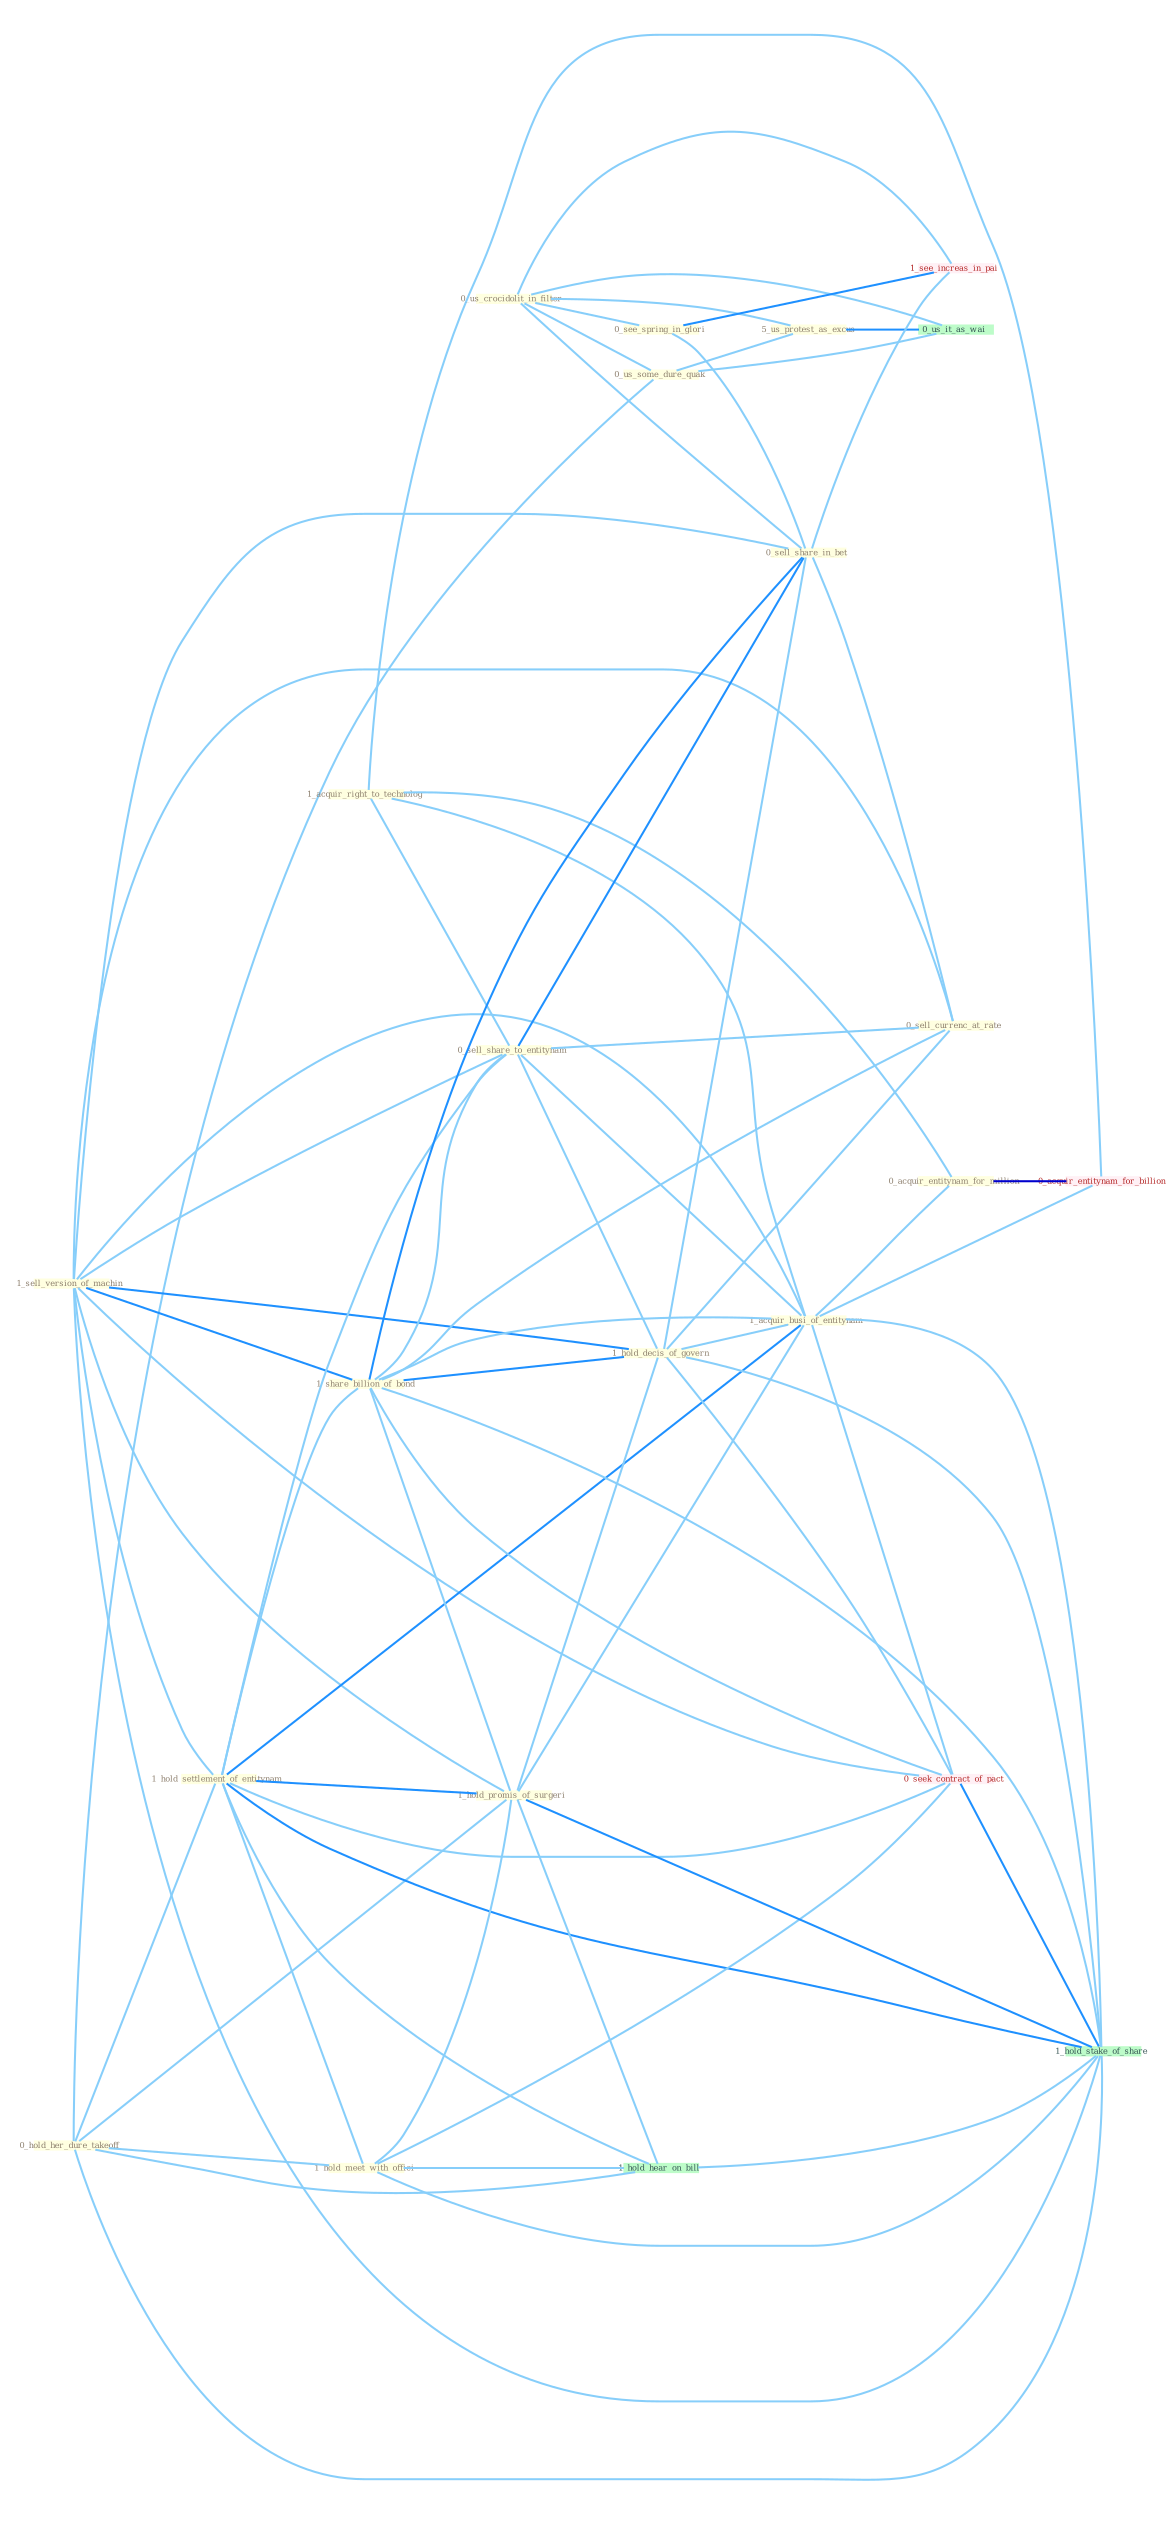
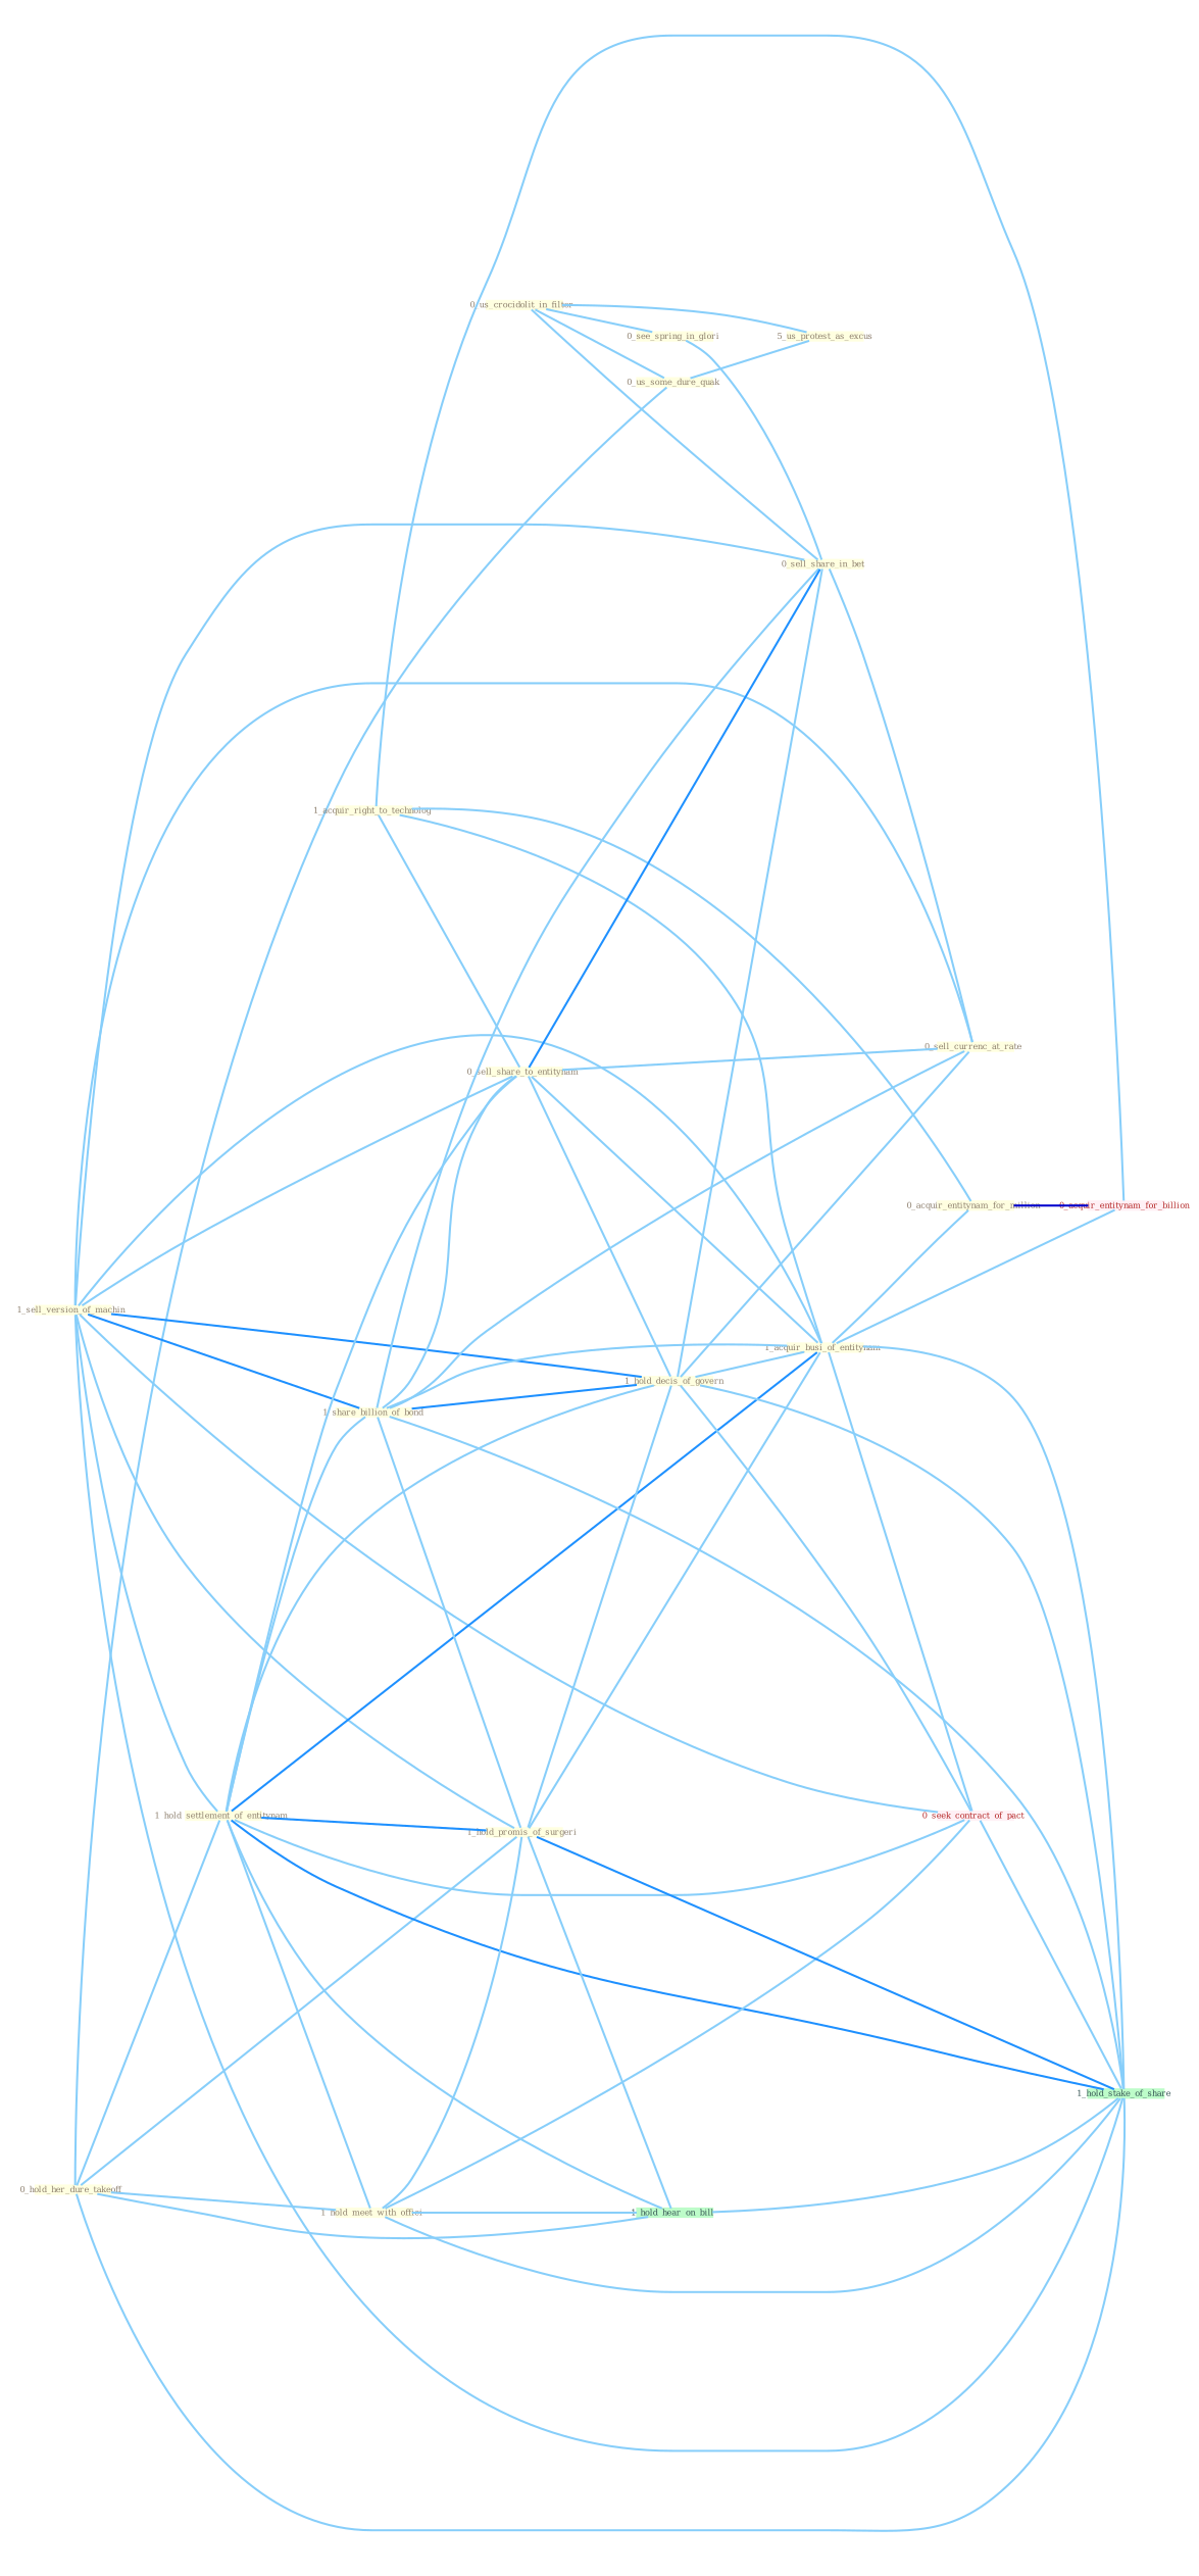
  graph {
    rankdir=LR
    node [color="#ffffe0" fixedsize=true fontcolor="#8b7d6b" fontsize=4 shape=polygon style=filled]
    edge [color="#87cefa" w=1]
    "0_hold_her_dure_takeoff " [height=.06 width=.5]
    "1_acquir_right_to_technolog " [height=.06 width=.5]
    "0_us_crocidolit_in_filter " [height=.06 width=.5]
    "0_us_some_dure_quak " [height=.06 width=.5]
    "1_sell_version_of_machin " [height=.06 width=.5]
    "1_hold_settlement_of_entitynam " [height=.06 width=.5]
    n7 [height=.06 label="1_share_billion_of_bond" width=.5]
    "1_hold_meet_with_offici " [height=.06 width=.5]
    "1_hold_promis_of_surgeri " [height=.06 width=.5]
    "0_sell_share_to_entitynam " [height=.06 width=.5]
    "0_see_spring_in_glori " [height=.06 width=.5]
    n12 [height=.06 label="1_hold_decis_of_govern" width=.5]
    "1_acquir_busi_of_entitynam " [height=.06 width=.5]
    n14 [height=.06 label="5_us_protest_as_excus" width=.5]
    "0_sell_share_in_bet " [height=.06 width=.5]
    "0_sell_currenc_at_rate " [height=.06 width=.5]
    "0_acquir_entitynam_for_million " [height=.06 width=.5]
    "0_seek_contract_of_pact " [color="#fff0f5" fontcolor="#b22222" height=.06 width=.5]
    "0_acquir_entitynam_for_billion " [color="#fff0f5" fontcolor="#b22222" height=.06 width=.5]
-   "1_see_increas_in_pai " [color="#fff0f5" fontcolor="#b22222" height=.06 width=.5]
    "1_hold_hear_on_bill " [color="#BDFCC9" fontcolor="#2f4f4f" height=.06 width=.5]
    "1_hold_stake_of_share " [color="#BDFCC9" fontcolor="#2f4f4f" height=.06 width=.5]
-   "0_us_it_as_wai " [color="#BDFCC9" fontcolor="#2f4f4f" height=.06 width=.5]
    subgraph sub_1 {
      "0_hold_her_dure_takeoff "
      "1_acquir_right_to_technolog "
      "0_us_crocidolit_in_filter "
      "0_us_some_dure_quak "
      "1_sell_version_of_machin "
      "1_hold_settlement_of_entitynam "
      n7
      "1_hold_meet_with_offici "
      "1_hold_promis_of_surgeri "
      "0_sell_share_to_entitynam "
      "0_see_spring_in_glori "
      n12
      "1_acquir_busi_of_entitynam "
      n14
      "0_sell_share_in_bet "
      "0_sell_currenc_at_rate "
      "0_acquir_entitynam_for_million "
    }
    subgraph sub_2 {
      "0_seek_contract_of_pact "
      "0_acquir_entitynam_for_billion "
-     "1_see_increas_in_pai "
    }
    "0_hold_her_dure_takeoff " -- "0_us_some_dure_quak "
    "0_hold_her_dure_takeoff " -- "1_hold_settlement_of_entitynam "
    "0_hold_her_dure_takeoff " -- "1_hold_meet_with_offici "
    "0_hold_her_dure_takeoff " -- "1_hold_promis_of_surgeri "
    "0_hold_her_dure_takeoff " -- "1_hold_hear_on_bill "
    "0_hold_her_dure_takeoff " -- "1_hold_stake_of_share "
    "1_acquir_right_to_technolog " -- "0_sell_share_to_entitynam "
    "1_acquir_right_to_technolog " -- "1_acquir_busi_of_entitynam "
    "1_acquir_right_to_technolog " -- "0_acquir_entitynam_for_million "
    "1_acquir_right_to_technolog " -- "0_acquir_entitynam_for_billion "
    "0_us_crocidolit_in_filter " -- "0_us_some_dure_quak "
    "0_us_crocidolit_in_filter " -- "0_see_spring_in_glori "
    "0_us_crocidolit_in_filter " -- n14
    "0_us_crocidolit_in_filter " -- "0_sell_share_in_bet "
-   "0_us_crocidolit_in_filter " -- "1_see_increas_in_pai "
-   "0_us_crocidolit_in_filter " -- "0_us_it_as_wai "
    "0_us_some_dure_quak " -- n14
-   "0_us_some_dure_quak " -- "0_us_it_as_wai "
    "1_sell_version_of_machin " -- "1_hold_settlement_of_entitynam "
    "1_sell_version_of_machin " -- n7 [color="#1e90ff" w=2]
    "1_sell_version_of_machin " -- "1_hold_promis_of_surgeri "
    "1_sell_version_of_machin " -- "0_sell_share_to_entitynam "
    "1_sell_version_of_machin " -- n12 [color="#1e90ff" w=2]
    "1_sell_version_of_machin " -- "1_acquir_busi_of_entitynam "
    "1_sell_version_of_machin " -- "0_sell_share_in_bet "
    "1_sell_version_of_machin " -- "0_sell_currenc_at_rate "
    "1_sell_version_of_machin " -- "0_seek_contract_of_pact "
    "1_sell_version_of_machin " -- "1_hold_stake_of_share "
    "1_hold_settlement_of_entitynam " -- n7
    "1_hold_settlement_of_entitynam " -- "1_hold_meet_with_offici "
    "1_hold_settlement_of_entitynam " -- "1_hold_promis_of_surgeri " [color="#1e90ff" w=2]
    "1_hold_settlement_of_entitynam " -- "0_sell_share_to_entitynam "
+   "1_hold_settlement_of_entitynam " -- n12
    "1_hold_settlement_of_entitynam " -- "1_acquir_busi_of_entitynam " [color="#1e90ff" w=2]
    "1_hold_settlement_of_entitynam " -- "0_seek_contract_of_pact "
    "1_hold_settlement_of_entitynam " -- "1_hold_hear_on_bill "
    "1_hold_settlement_of_entitynam " -- "1_hold_stake_of_share " [color="#1e90ff" w=2]
    n7 -- "1_hold_promis_of_surgeri "
    n7 -- "0_sell_share_to_entitynam "
    n7 -- n12 [color="#1e90ff" w=2]
    n7 -- "1_acquir_busi_of_entitynam "
-   n7 -- "0_sell_share_in_bet " [color="#1e90ff"]
+   n7 -- "0_sell_share_in_bet "
    n7 -- "0_sell_currenc_at_rate "
-   n7 -- "0_seek_contract_of_pact "
    n7 -- "1_hold_stake_of_share "
    "1_hold_meet_with_offici " -- "1_hold_promis_of_surgeri "
    "1_hold_meet_with_offici " -- "0_seek_contract_of_pact "
    "1_hold_meet_with_offici " -- "1_hold_hear_on_bill "
    "1_hold_meet_with_offici " -- "1_hold_stake_of_share "
    "1_hold_promis_of_surgeri " -- n12
    "1_hold_promis_of_surgeri " -- "1_acquir_busi_of_entitynam "
    "1_hold_promis_of_surgeri " -- "1_hold_hear_on_bill "
    "1_hold_promis_of_surgeri " -- "1_hold_stake_of_share " [color="#1e90ff" w=2]
    "0_sell_share_to_entitynam " -- n12
    "0_sell_share_to_entitynam " -- "1_acquir_busi_of_entitynam "
    "0_sell_share_to_entitynam " -- "0_sell_share_in_bet " [color="#1e90ff" w=2]
    "0_sell_share_to_entitynam " -- "0_sell_currenc_at_rate "
    "0_see_spring_in_glori " -- "0_sell_share_in_bet "
-   "0_see_spring_in_glori " -- "1_see_increas_in_pai " [color="#1e90ff" w=2]
    n12 -- "1_acquir_busi_of_entitynam "
    n12 -- "0_sell_share_in_bet "
    n12 -- "0_sell_currenc_at_rate "
    n12 -- "0_seek_contract_of_pact "
    n12 -- "1_hold_stake_of_share "
    "1_acquir_busi_of_entitynam " -- "0_acquir_entitynam_for_million "
    "1_acquir_busi_of_entitynam " -- "0_seek_contract_of_pact "
    "1_acquir_busi_of_entitynam " -- "0_acquir_entitynam_for_billion "
    "1_acquir_busi_of_entitynam " -- "1_hold_stake_of_share "
-   n14 -- "0_us_it_as_wai " [color="#1e90ff" w=2]
    "0_sell_share_in_bet " -- "0_sell_currenc_at_rate "
-   "0_sell_share_in_bet " -- "1_see_increas_in_pai "
    "0_acquir_entitynam_for_million " -- "0_acquir_entitynam_for_billion " [color="#0000cd" w=3]
-   "0_seek_contract_of_pact " -- "1_hold_stake_of_share " [color="#1e90ff"]
+   "0_seek_contract_of_pact " -- "1_hold_stake_of_share "
    "1_hold_hear_on_bill " -- "1_hold_stake_of_share "
  }
